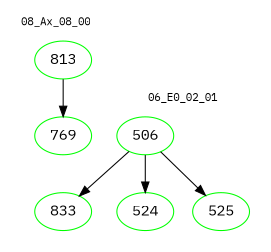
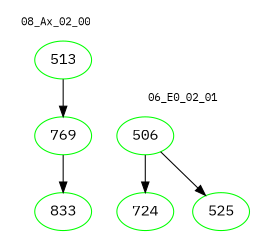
  digraph {
    fontname="IBM Plex Mono"
    node [color=green fontname="IBM Plex Mono"]
    edge [color=black fontname="IBM Plex Mono"]
-   n1 [label=813]
+   n1 [label=513]
    n2 [label=769]
    n3 [label=833]
-   n4 [label=524]
+   n4 [label=724]
    n5 [label=506]
    n6 [label=525]
    subgraph cluster_1 {
      color=white
      fontsize=10
-     label="08_Ax_08_00"
+     label="08_Ax_02_00"
      n1
      n2
      n3
    }
    subgraph cluster_2 {
      color=white
      fontsize=10
      label="06_E0_02_01"
      n4
      n5
      n6
    }
    n1 -> n2
-   n5 -> n3
+   n2 -> n3
    n5 -> n4
    n5 -> n6
  }
